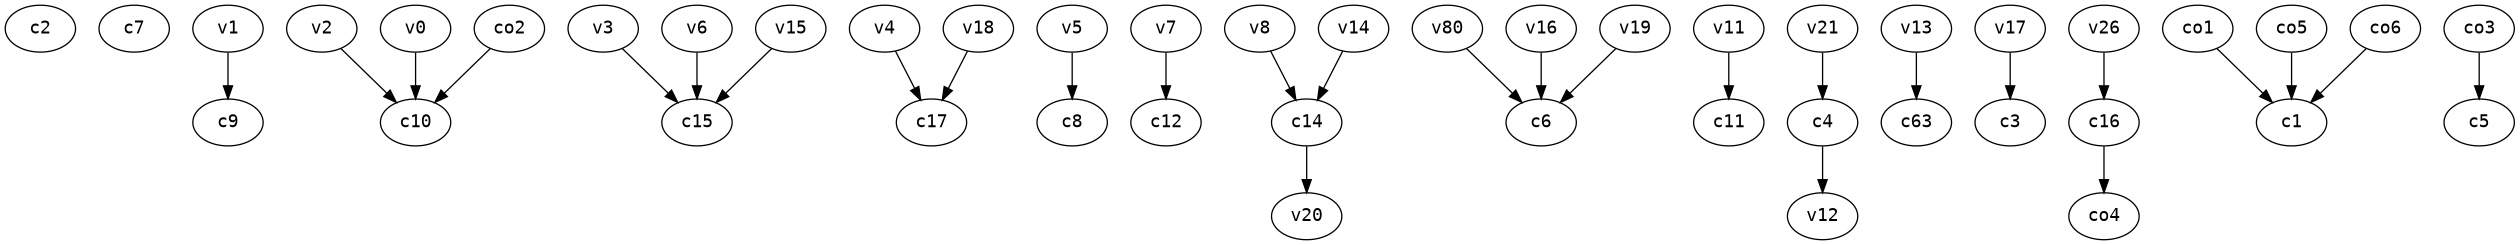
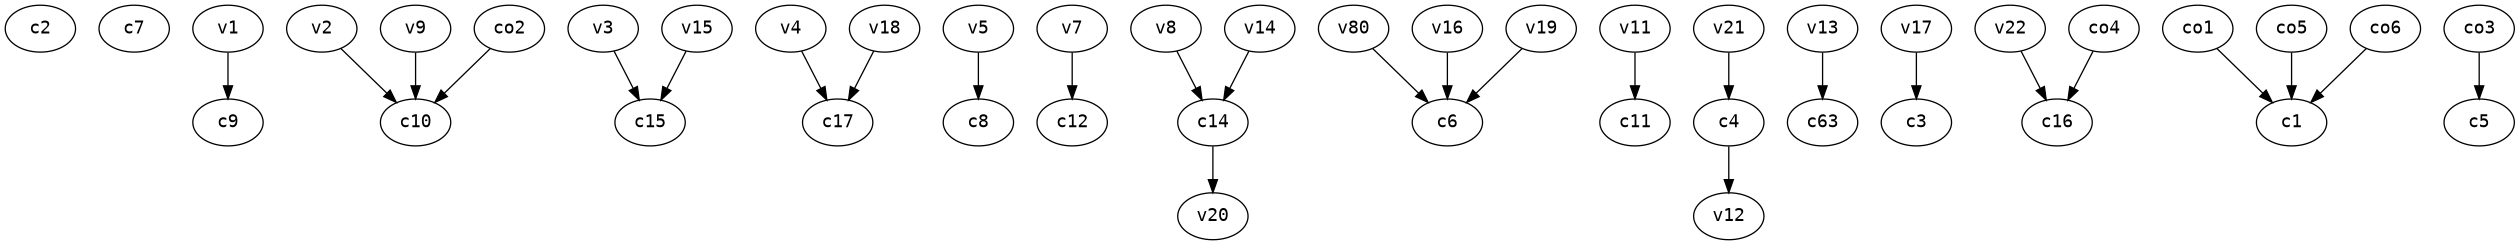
  strict digraph {
    fontname="DejaVu Sans Mono"
    node [fontname="DejaVu Sans Mono"]
    edge [fontname="DejaVu Sans Mono" weight=1]
    c2
    c7
    v1
    c9
    v2
    c10
    v3
    c15
    v4
    c17
    v5
    c8
-   v6
    v7
    c12
    v8
    c14
    v20
-   v9 [label=v0]
+   v9
    n20 [label=v80]
    c6
    v11
    c11
    c4
    v12
    n26 [label=c63]
    v13
    v14
    v15
    v16
    v17
    c3
    v18
    v19
    v21
-   v22 [label=v26]
+   v22
    c16
    co1
    c1
    co2
    co3
    c5
    co4
    co5
    co6
    v1 -> c9
    v2 -> c10
    v3 -> c15
    v4 -> c17
    v5 -> c8
-   v6 -> c15
    v7 -> c12
    v8 -> c14
    c14 -> v20
    v9 -> c10
    n20 -> c6
    v11 -> c11
    c4 -> v12
    v13 -> n26
    v14 -> c14
    v15 -> c15
    v16 -> c6
    v17 -> c3
    v18 -> c17
    v19 -> c6
    v21 -> c4
    v22 -> c16
    co1 -> c1
    co2 -> c10
    co3 -> c5
-   c16 -> co4
+   co4 -> c16
    co5 -> c1
    co6 -> c1
  }
